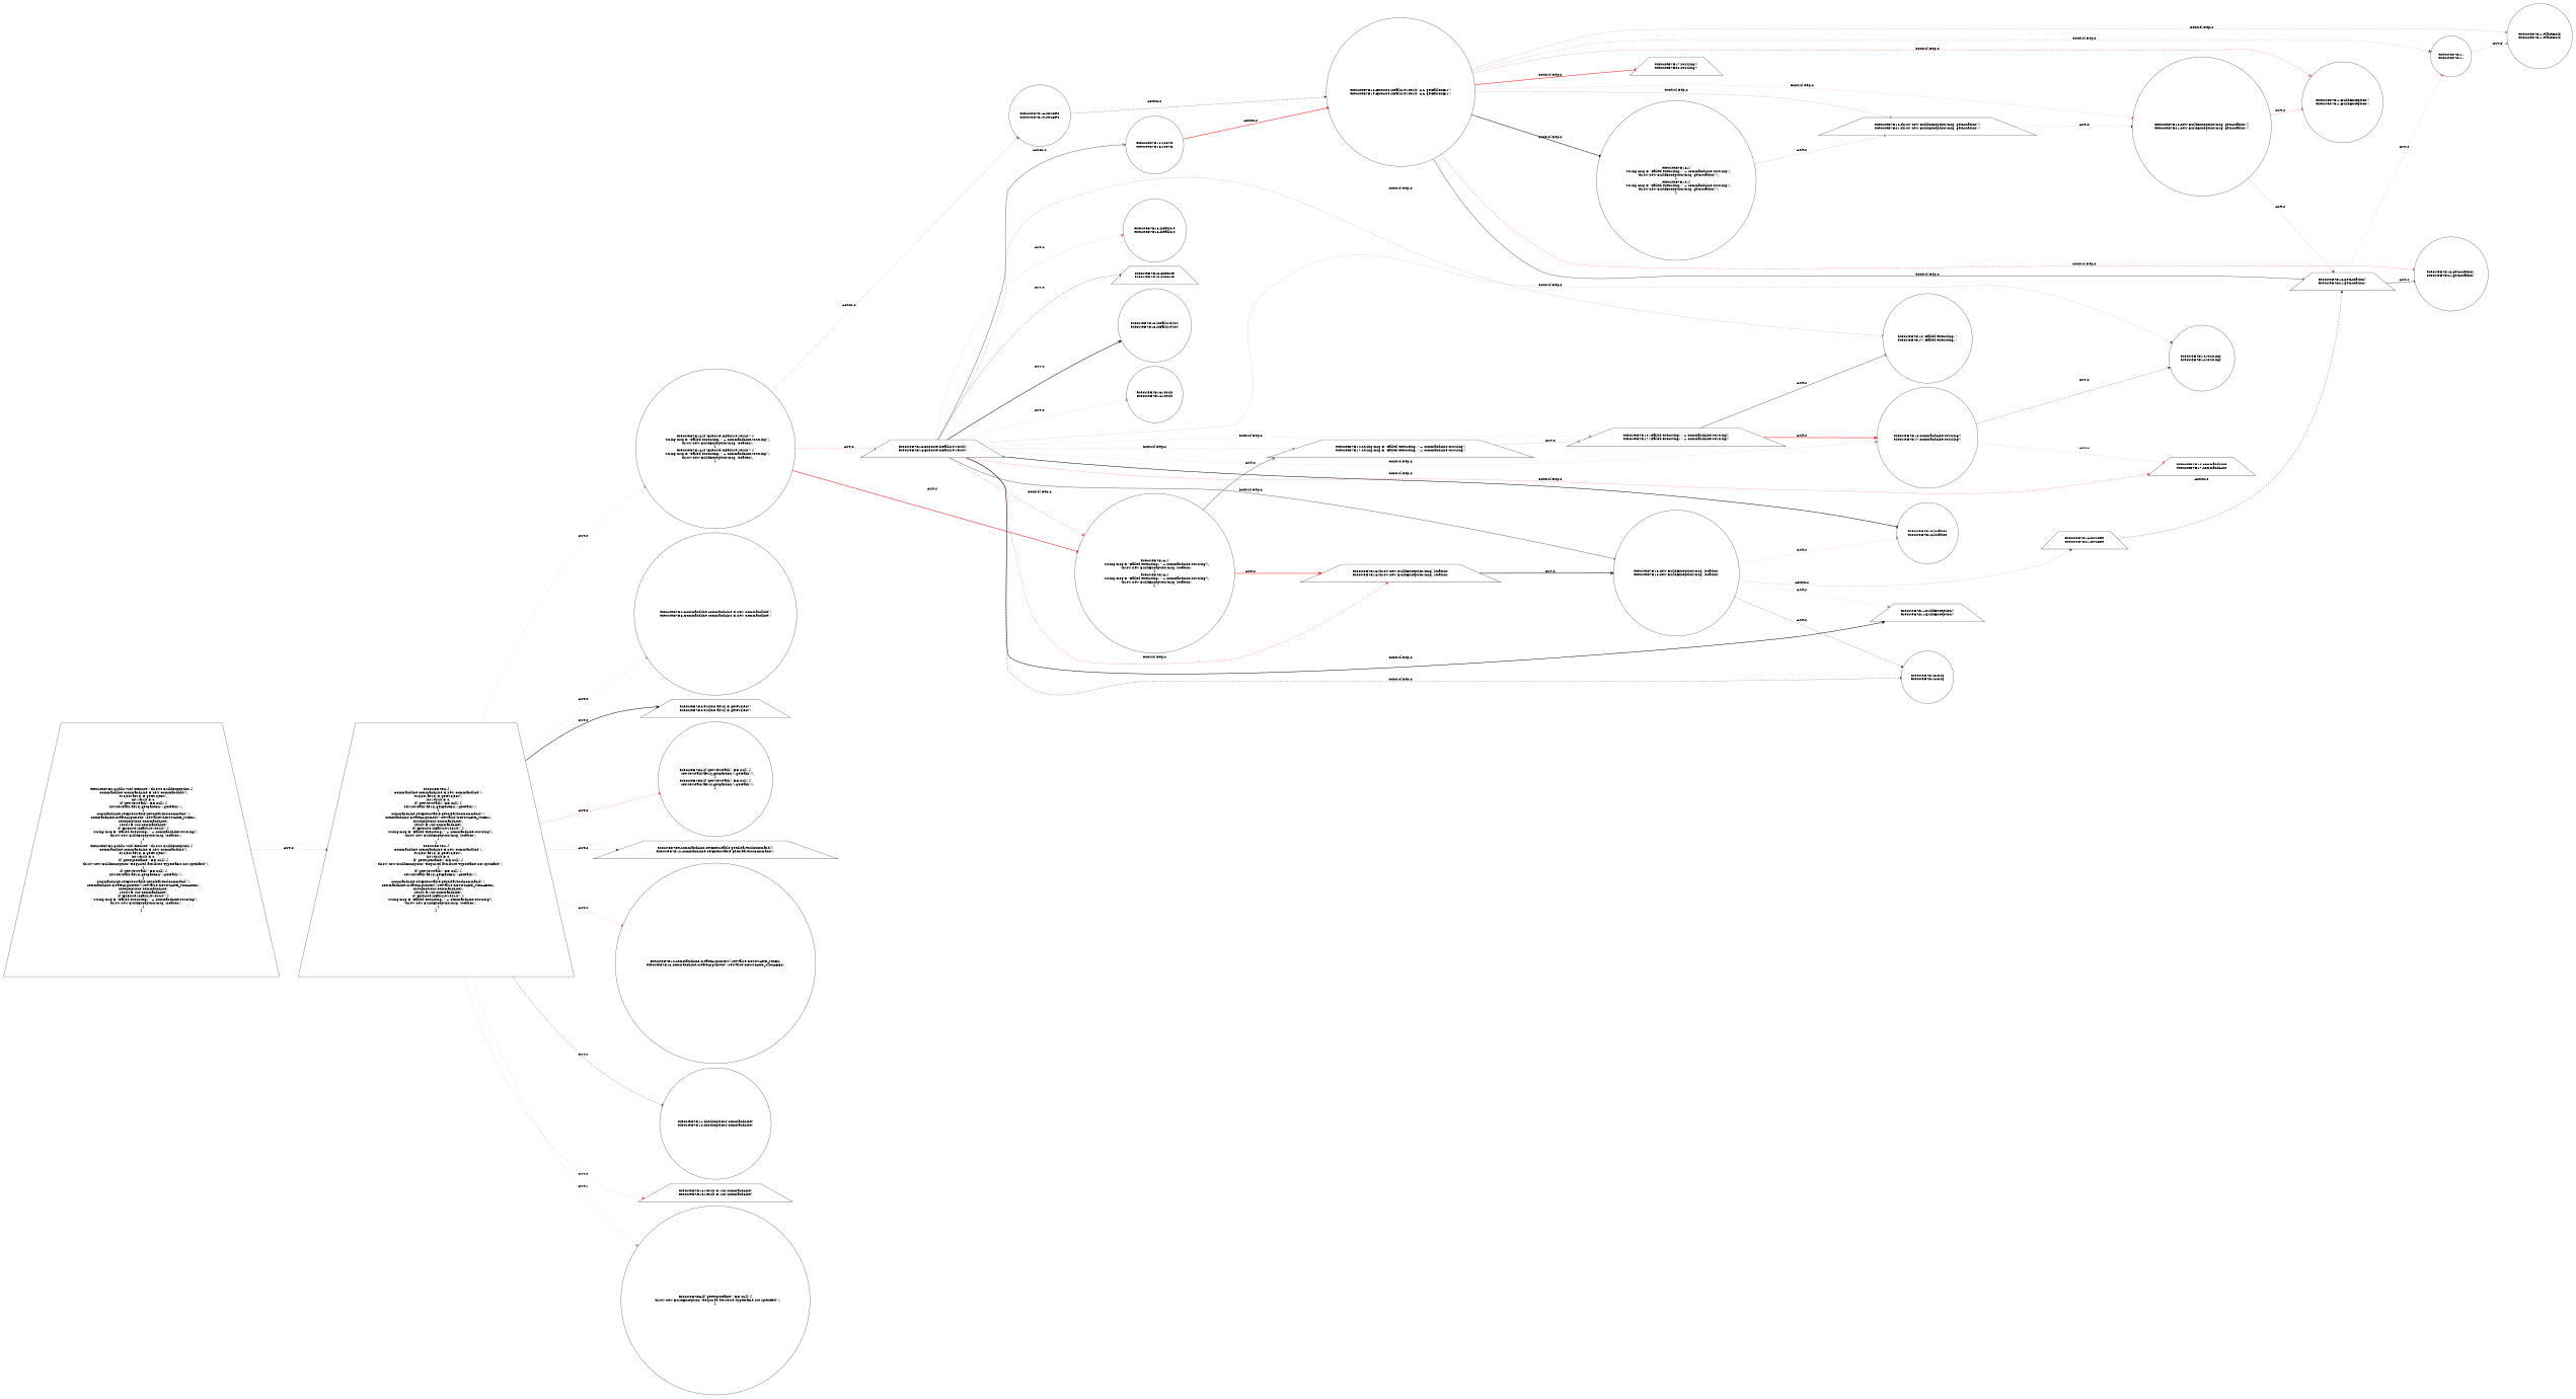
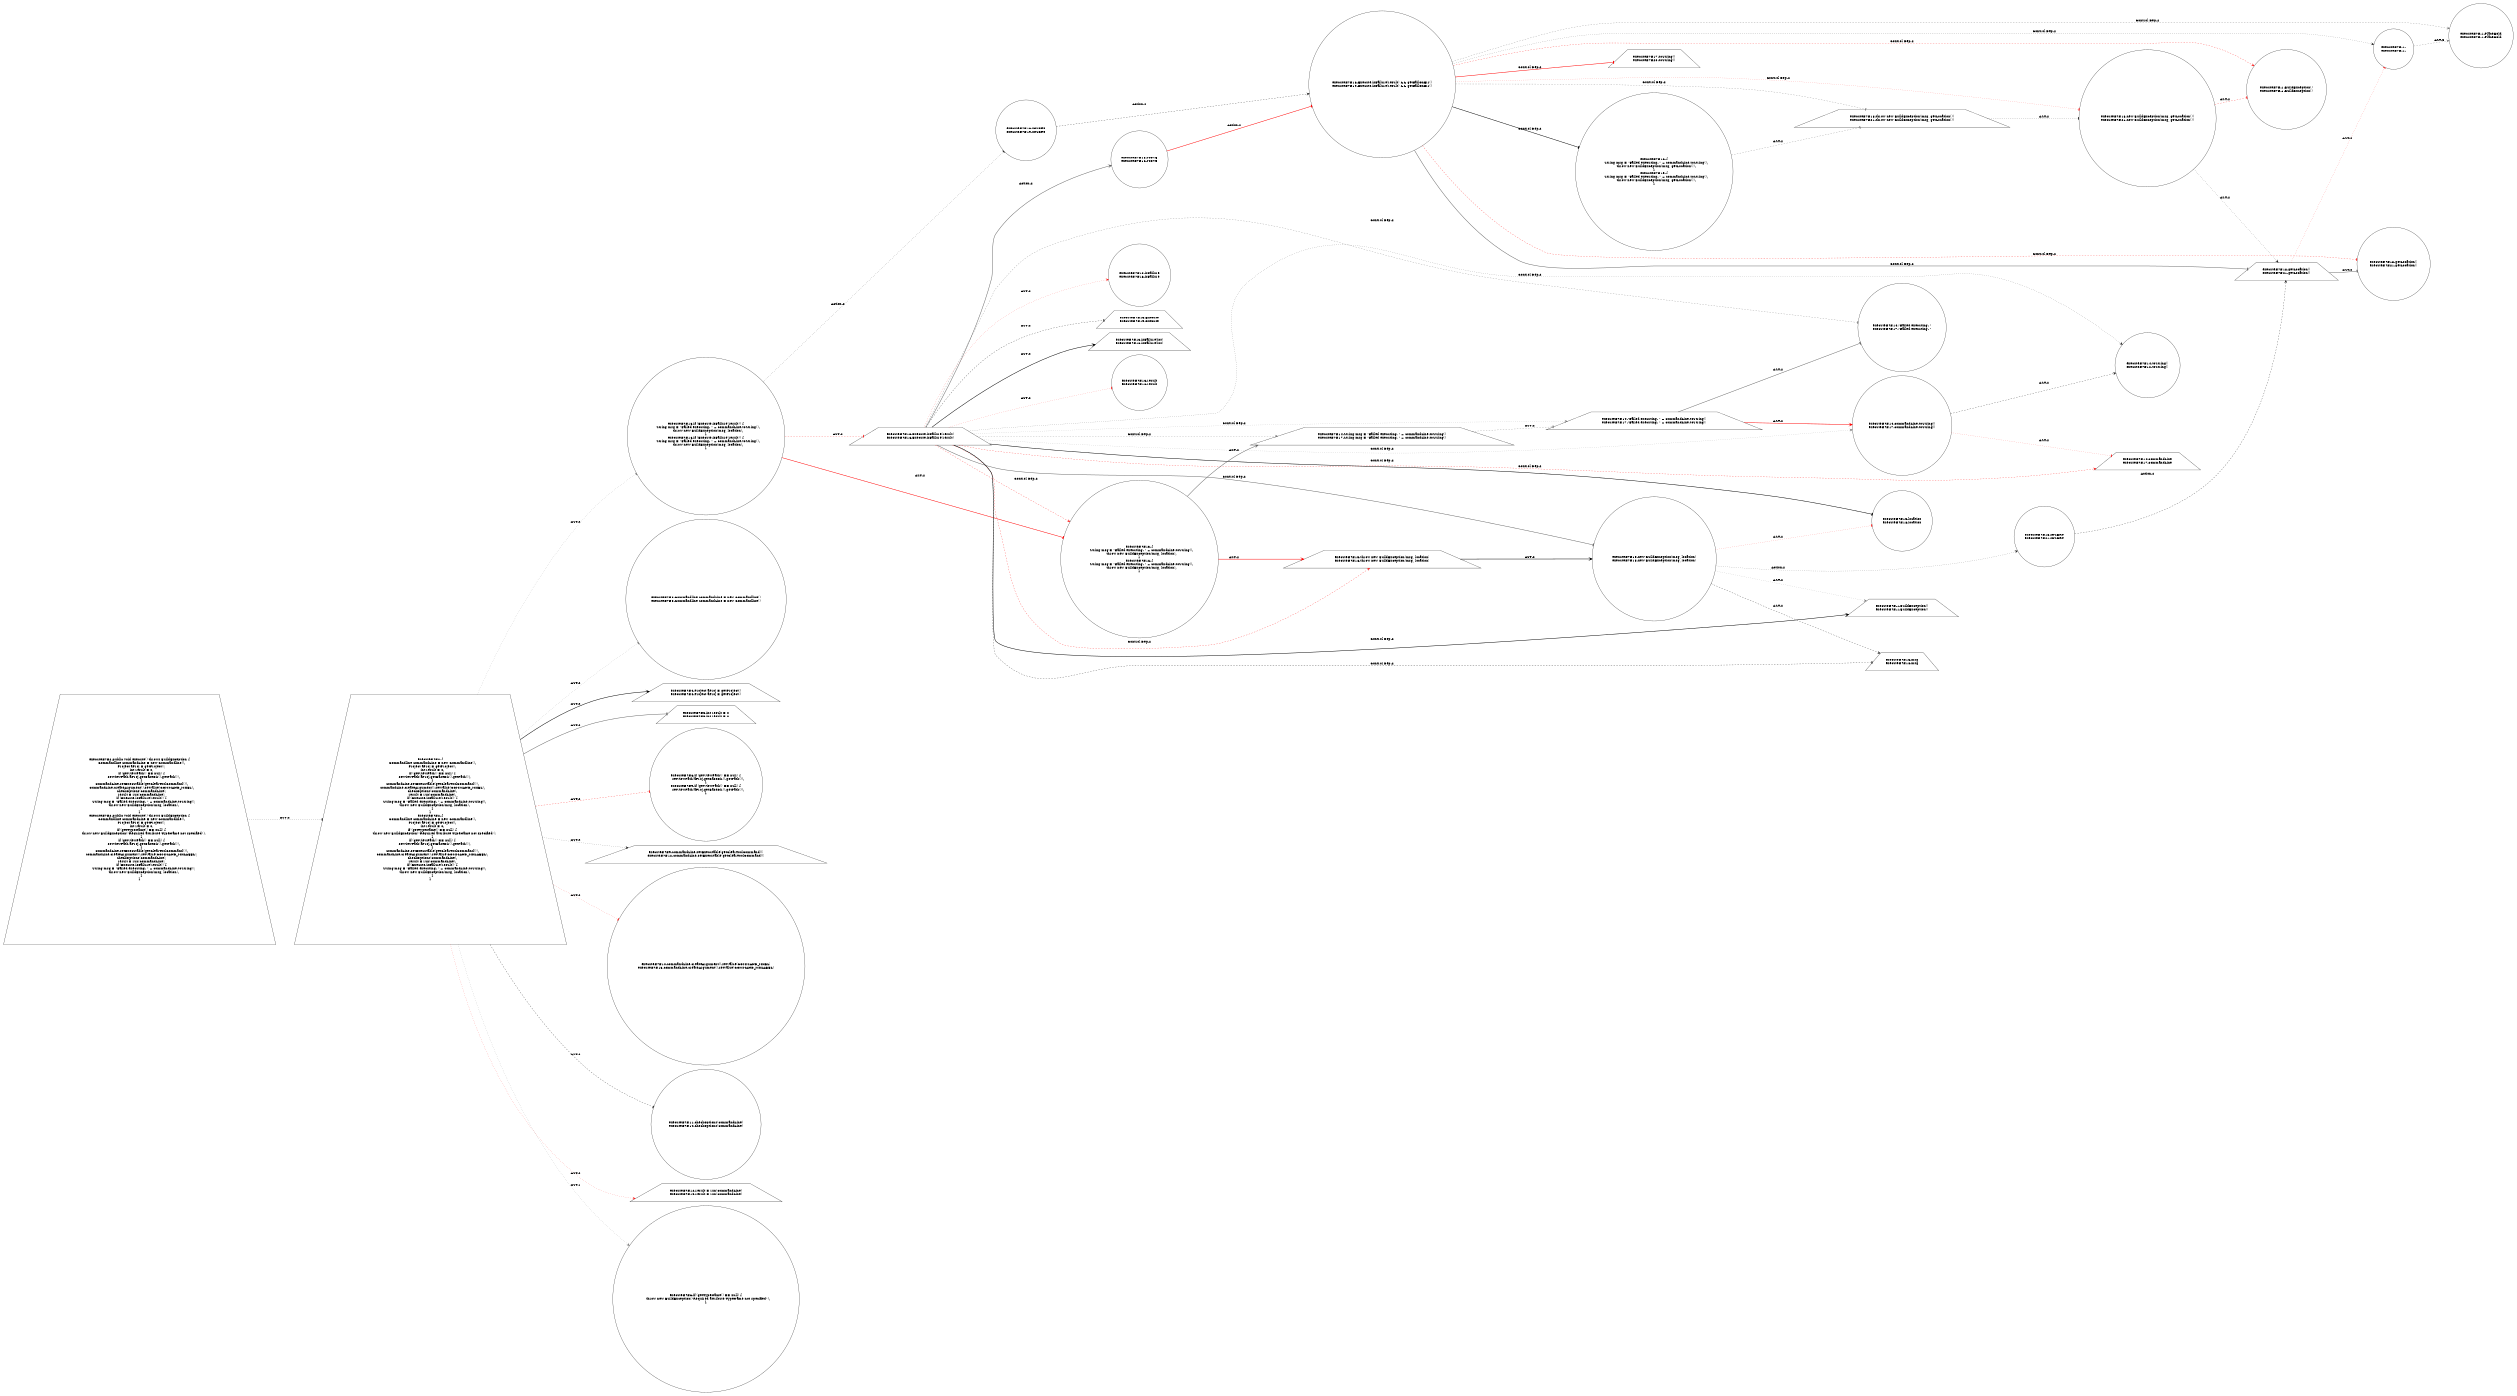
  digraph {
    rankdir=LR
    node [shape=circle]
    edge [arrowhead=tee color=black style=dashed]
    n1 [label="execute#?#16:INSERT\nexecute#?#19:INSERT"]
    n2 [label="execute#?#16:Execute.isFailure(result) && getFailOnErr()\nexecute#?#19:Execute.isFailure(result) && getFailOnErr()"]
    n3 [label="execute#?#16:\{\n    String msg = \"Failed executing: \" + commandLine.toString();\n    throw new BuildException(msg, getLocation());\n\}\nexecute#?#19:\{\n    String msg = \"Failed executing: \" + commandLine.toString();\n    throw new BuildException(msg, getLocation());\n\}"]
    n4 [label="execute#?#17:toString()\nexecute#?#20:toString()" shape=trapezium]
    n5 [label="execute#?#18:throw new BuildException(msg, getLocation())\nexecute#?#21:throw new BuildException(msg, getLocation())" shape=trapezium]
    n6 [label="execute#?#18:new BuildException(msg, getLocation())\nexecute#?#21:new BuildException(msg, getLocation())"]
    n7 [label="execute#?#-1:BuildException()\nexecute#?#-1:BuildException()"]
    n8 [label="execute#?#18:getLocation()\nexecute#?#21:getLocation()" shape=trapezium]
    n9 [label="execute#?#18:getLocation()\nexecute#?#21:getLocation()"]
    n10 [label="execute#?#-1:\nexecute#?#-1:"]
    n11 [label="execute#?#-1:PlaceHold\nexecute#?#-1:PlaceHold"]
    n12 [label="execute#?#13:if (Execute.isFailure(result)) \{\n    String msg = \"Failed executing: \" + commandLine.toString();\n    throw new BuildException(msg, location);\n\}\nexecute#?#16:if (Execute.isFailure(result)) \{\n    String msg = \"Failed executing: \" + commandLine.toString();\n    throw new BuildException(msg, location);\n\}"]
    n13 [label="execute#?#13:Execute.isFailure(result)\nexecute#?#16:Execute.isFailure(result)" shape=trapezium]
    n14 [label="execute#?#13:\{\n    String msg = \"Failed executing: \" + commandLine.toString();\n    throw new BuildException(msg, location);\n\}\nexecute#?#16:\{\n    String msg = \"Failed executing: \" + commandLine.toString();\n    throw new BuildException(msg, location);\n\}"]
    n15 [label="execute#?#13:isFailure\nexecute#?#16:isFailure"]
    n16 [label="execute#?#13:Execute\nexecute#?#19:Execute" shape=trapezium]
-   n17 [label="execute#?#13:isFailure(int)\nexecute#?#16:isFailure(int)"]
+   n17 [label="execute#?#13:isFailure(int)\nexecute#?#16:isFailure(int)" shape=trapezium]
    n18 [label="execute#?#13:result\nexecute#?#16:result"]
    n19 [label="execute#?#14:String msg = \"Failed executing: \" + commandLine.toString()\nexecute#?#17:String msg = \"Failed executing: \" + commandLine.toString()" shape=trapezium]
    n20 [label="execute#?#14:\"Failed executing: \" + commandLine.toString()\nexecute#?#17:\"Failed executing: \" + commandLine.toString()" shape=trapezium]
    n21 [label="execute#?#14:\"Failed executing: \"\nexecute#?#17:\"Failed executing: \""]
    n22 [label="execute#?#14:commandLine.toString()\nexecute#?#17:commandLine.toString()"]
    n23 [label="execute#?#14:toString()\nexecute#?#12:toString()"]
    n24 [label="execute#?#14:commandLine\nexecute#?#17:commandLine" shape=trapezium]
    n25 [label="execute#?#15:throw new BuildException(msg, location)\nexecute#?#18:throw new BuildException(msg, location)" shape=trapezium]
    n26 [label="execute#?#15:new BuildException(msg, location)\nexecute#?#18:new BuildException(msg, location)"]
    n27 [label="execute#?#-1:BuildException()\nexecute#?#-1:BuildException()" shape=trapezium]
-   n28 [label="execute#?#15:msg\nexecute#?#18:msg"]
+   n28 [label="execute#?#15:msg\nexecute#?#18:msg" shape=trapezium]
    n29 [label="execute#?#15:location\nexecute#?#18:location"]
    n30 [label="execute#?#13:MOVE\nexecute#?#16:MOVE"]
    n31 [label="execute#?#2:\{\n    Commandline commandLine = new Commandline();\n    Project aProj = getProject();\n    int result = 0;\n    if (getViewPath() == null) \{\n        setViewPath(aProj.getBaseDir().getPath());\n    \}\n    commandLine.setExecutable(getClearToolCommand());\n    commandLine.createArgument().setValue(COMMAND_MKBL);\n    checkOptions(commandLine);\n    result = run(commandLine);\n    if (Execute.isFailure(result)) \{\n        String msg = \"Failed executing: \" + commandLine.toString();\n        throw new BuildException(msg, location);\n    \}\n\}\nexecute#?#2:\{\n    Commandline commandLine = new Commandline();\n    Project aProj = getProject();\n    int result = 0;\n    if (getTypeName() == null) \{\n        throw new BuildException(\"Required attribute TypeName not specified\");\n    \}\n    if (getViewPath() == null) \{\n        setViewPath(aProj.getBaseDir().getPath());\n    \}\n    commandLine.setExecutable(getClearToolCommand());\n    commandLine.createArgument().setValue(COMMAND_MKLABEL);\n    checkOptions(commandLine);\n    result = run(commandLine);\n    if (Execute.isFailure(result)) \{\n        String msg = \"Failed executing: \" + commandLine.toString();\n        throw new BuildException(msg, location);\n    \}\n\}" shape=trapezium]
    n32 [label="execute#?#3:Commandline commandLine = new Commandline()\nexecute#?#3:Commandline commandLine = new Commandline()"]
    n33 [label="execute#?#4:Project aProj = getProject()\nexecute#?#4:Project aProj = getProject()" shape=trapezium]
+   n34 [label="execute#?#5:int result = 0\nexecute#?#5:int result = 0" shape=trapezium]
    n35 [label="execute#?#6:if (getViewPath() == null) \{\n    setViewPath(aProj.getBaseDir().getPath());\n\}\nexecute#?#9:if (getViewPath() == null) \{\n    setViewPath(aProj.getBaseDir().getPath());\n\}"]
    n36 [label="execute#?#9:commandLine.setExecutable(getClearToolCommand())\nexecute#?#12:commandLine.setExecutable(getClearToolCommand())" shape=trapezium]
    n37 [label="execute#?#10:commandLine.createArgument().setValue(COMMAND_MKBL)\nexecute#?#13:commandLine.createArgument().setValue(COMMAND_MKLABEL)"]
    n38 [label="execute#?#11:checkOptions(commandLine)\nexecute#?#14:checkOptions(commandLine)"]
    n39 [label="execute#?#12:result = run(commandLine)\nexecute#?#15:result = run(commandLine)" shape=trapezium]
    n40 [label="execute#?#6:if (getTypeName() == null) \{\n    throw new BuildException(\"Required attribute TypeName not specified\");\n\}"]
    n41 [label="execute#?#2:public void execute() throws BuildException \{\n    Commandline commandLine = new Commandline();\n    Project aProj = getProject();\n    int result = 0;\n    if (getViewPath() == null) \{\n        setViewPath(aProj.getBaseDir().getPath());\n    \}\n    commandLine.setExecutable(getClearToolCommand());\n    commandLine.createArgument().setValue(COMMAND_MKBL);\n    checkOptions(commandLine);\n    result = run(commandLine);\n    if (Execute.isFailure(result)) \{\n        String msg = \"Failed executing: \" + commandLine.toString();\n        throw new BuildException(msg, location);\n    \}\n\}\nexecute#?#2:public void execute() throws BuildException \{\n    Commandline commandLine = new Commandline();\n    Project aProj = getProject();\n    int result = 0;\n    if (getTypeName() == null) \{\n        throw new BuildException(\"Required attribute TypeName not specified\");\n    \}\n    if (getViewPath() == null) \{\n        setViewPath(aProj.getBaseDir().getPath());\n    \}\n    commandLine.setExecutable(getClearToolCommand());\n    commandLine.createArgument().setValue(COMMAND_MKLABEL);\n    checkOptions(commandLine);\n    result = run(commandLine);\n    if (Execute.isFailure(result)) \{\n        String msg = \"Failed executing: \" + commandLine.toString();\n        throw new BuildException(msg, location);\n    \}\n\}" shape=trapezium]
-   n42 [label="execute#?#18:INSERT\nexecute#?#21:INSERT" shape=trapezium]
+   n42 [label="execute#?#18:INSERT\nexecute#?#21:INSERT"]
    n1 -> n2 [arrowhead=vee label="Action:2"]
    n2 -> n3 [label="Control Dep:2" style=bold]
    n2 -> n4 [color=red label="Control Dep:2" style=bold]
    n2 -> n5 [color=gray40 label="Control Dep:2"]
    n2 -> n6 [color=red label="Control Dep:2" style=dotted]
    n2 -> n7 [arrowhead=vee color=red label="Control Dep:2"]
    n2 -> n8 [color=gray40 label="Control Dep:2" style=bold]
    n2 -> n9 [color=red label="Control Dep:2"]
    n2 -> n10 [arrowhead=vee label="Control Dep:2" style=dotted]
    n2 -> n11 [arrowhead=vee color=gray40 label="Control Dep:2"]
    n3 -> n5 [color=gray40 label="AST:2"]
    n5 -> n6 [label="AST:2" style=dotted]
    n6 -> n7 [color=red label="AST:2"]
    n6 -> n8 [arrowhead=vee label="AST:2" style=dotted]
    n8 -> n9 [color=gray40 label="AST:2" style=bold]
    n8 -> n10 [color=red label="AST:2" style=dotted]
    n10 -> n11 [arrowhead=vee color=gray40 label="AST:5"]
    n12 -> n1 [label="Action:2" style=dotted]
    n12 -> n13 [color=red label="AST:2"]
    n12 -> n14 [color=red label="AST:2" style=bold]
    n13 -> n14 [arrowhead=vee color=red label="Control Dep:2"]
    n13 -> n15 [arrowhead=vee color=red label="AST:2" style=dotted]
    n13 -> n16 [label="AST:2"]
    n13 -> n17 [arrowhead=vee label="AST:2" style=bold]
    n13 -> n18 [color=red label="AST:2" style=dotted]
    n13 -> n19 [arrowhead=vee color=gray40 label="Control Dep:2"]
    n13 -> n20 [arrowhead=vee color=gray40 label="Control Dep:2" style=dotted]
    n13 -> n21 [color=gray40 label="Control Dep:2"]
    n13 -> n22 [arrowhead=vee color=gray40 label="Control Dep:2" style=dotted]
    n13 -> n23 [arrowhead=vee label="Control Dep:2" style=dotted]
    n13 -> n24 [arrowhead=vee color=red label="Control Dep:2"]
    n13 -> n25 [arrowhead=vee color=red label="Control Dep:2"]
    n13 -> n26 [color=gray40 label="Control Dep:2" style=bold]
    n13 -> n27 [arrowhead=vee label="Control Dep:2" style=bold]
    n13 -> n28 [label="Control Dep:2"]
    n13 -> n29 [label="Control Dep:2" style=bold]
    n13 -> n30 [arrowhead=vee color=gray40 label="Action:2" style=bold]
    n14 -> n19 [arrowhead=vee color=gray40 label="AST:2" style=bold]
    n14 -> n25 [arrowhead=vee color=red label="AST:2" style=bold]
    n19 -> n20 [color=gray40 label="AST:2"]
    n20 -> n21 [color=gray40 label="AST:2" style=bold]
    n20 -> n22 [arrowhead=vee color=red label="AST:2" style=bold]
    n22 -> n23 [arrowhead=vee label="AST:2"]
    n22 -> n24 [color=red label="AST:2" style=dotted]
    n25 -> n26 [arrowhead=vee label="AST:2" style=bold]
    n26 -> n27 [arrowhead=vee color=gray40 label="AST:2" style=dotted]
    n26 -> n28 [arrowhead=vee label="AST:2"]
    n26 -> n29 [color=red label="AST:2" style=dotted]
    n26 -> n42 [arrowhead=vee label="Action:2" style=dotted]
    n30 -> n2 [color=red label="Action:2" style=bold]
    n31 -> n12 [color=gray40 label="AST:2" style=dotted]
    n31 -> n32 [color=gray40 label="AST:2" style=dotted]
    n31 -> n33 [arrowhead=vee label="AST:2" style=bold]
+   n31 -> n34 [color=gray40 label="AST:2" style=bold]
    n31 -> n35 [color=red label="AST:2"]
    n31 -> n36 [arrowhead=vee label="AST:2" style=dotted]
    n31 -> n37 [color=red label="AST:2" style=dotted]
    n31 -> n38 [label="AST:2"]
    n31 -> n39 [arrowhead=vee color=red label="AST:2" style=dotted]
    n31 -> n40 [arrowhead=vee color=gray40 label="AST:1" style=dotted]
    n41 -> n31 [label="AST:2" style=dotted]
    n42 -> n8 [arrowhead=vee label="Action:2"]
  }
